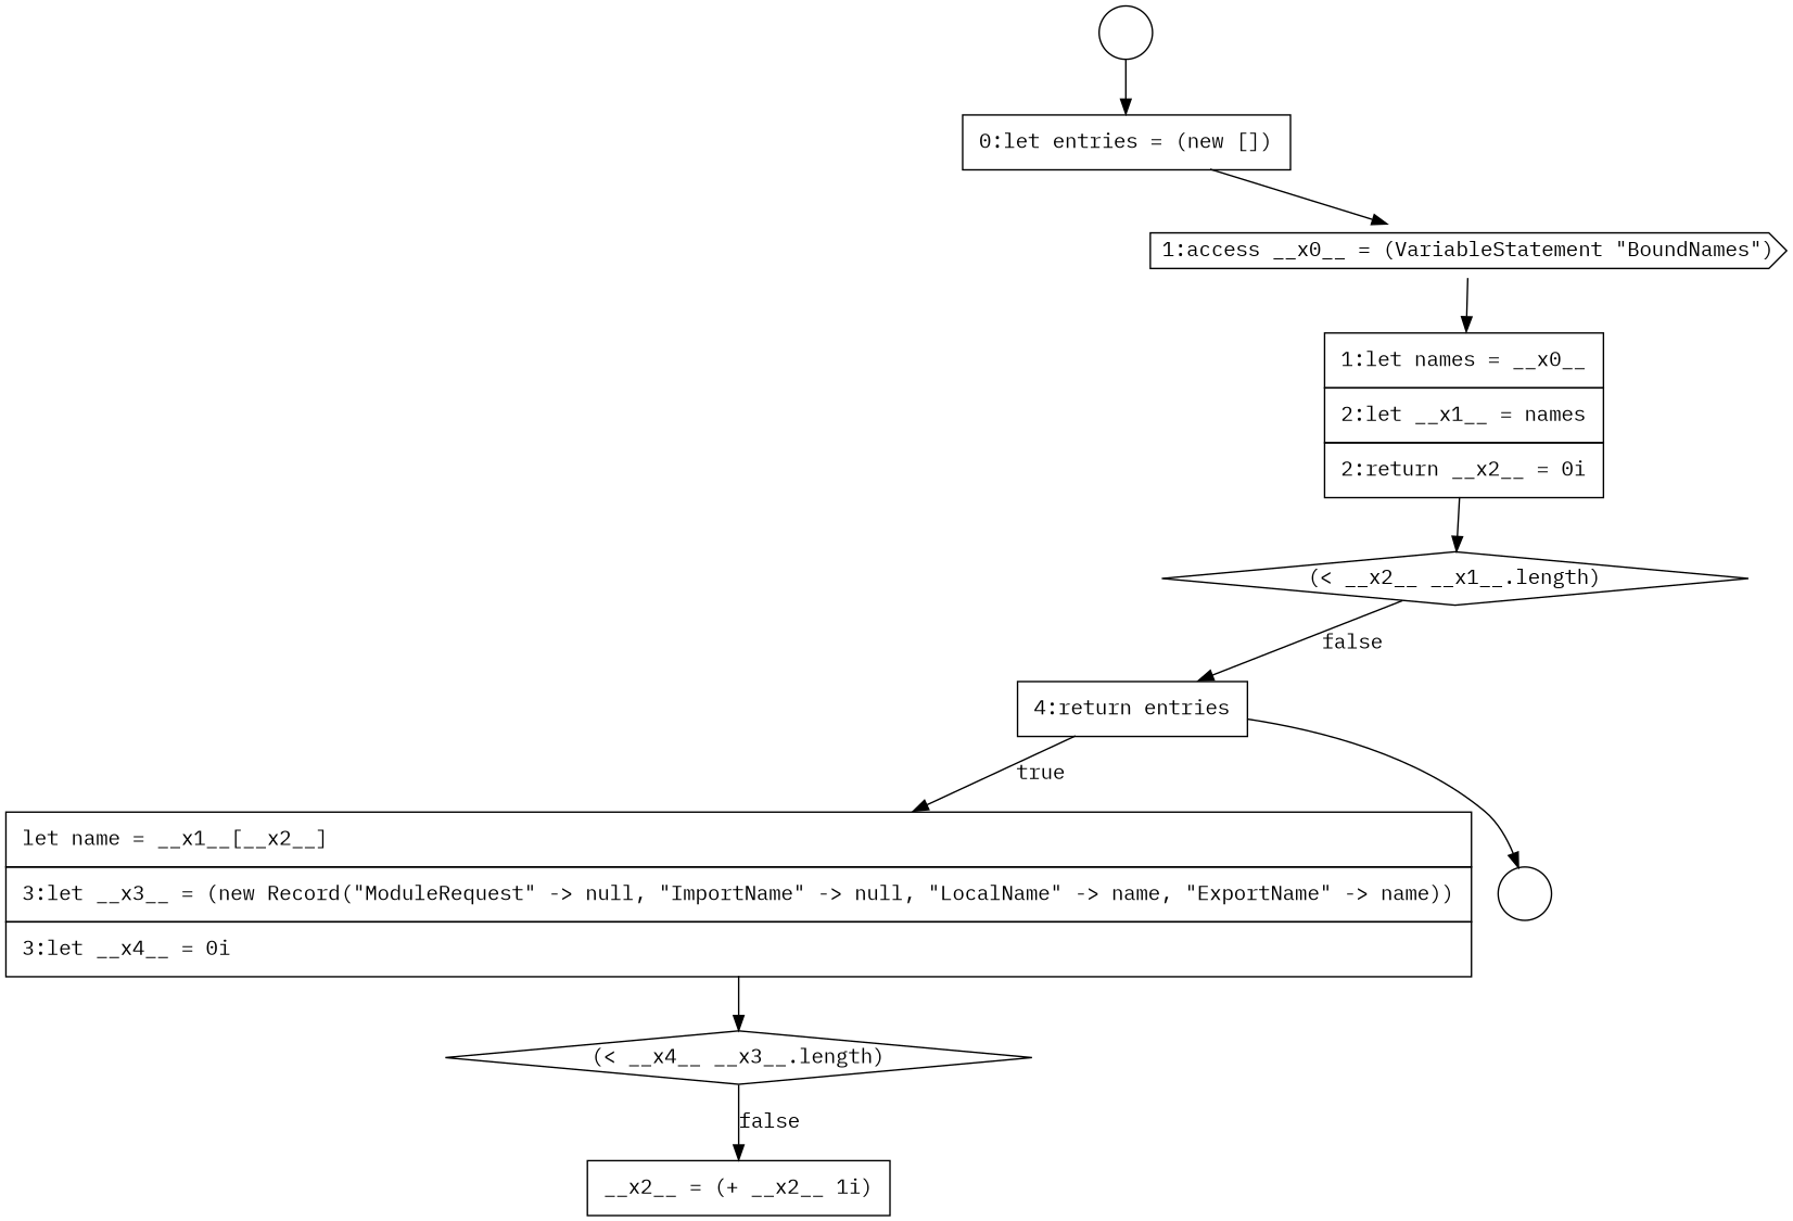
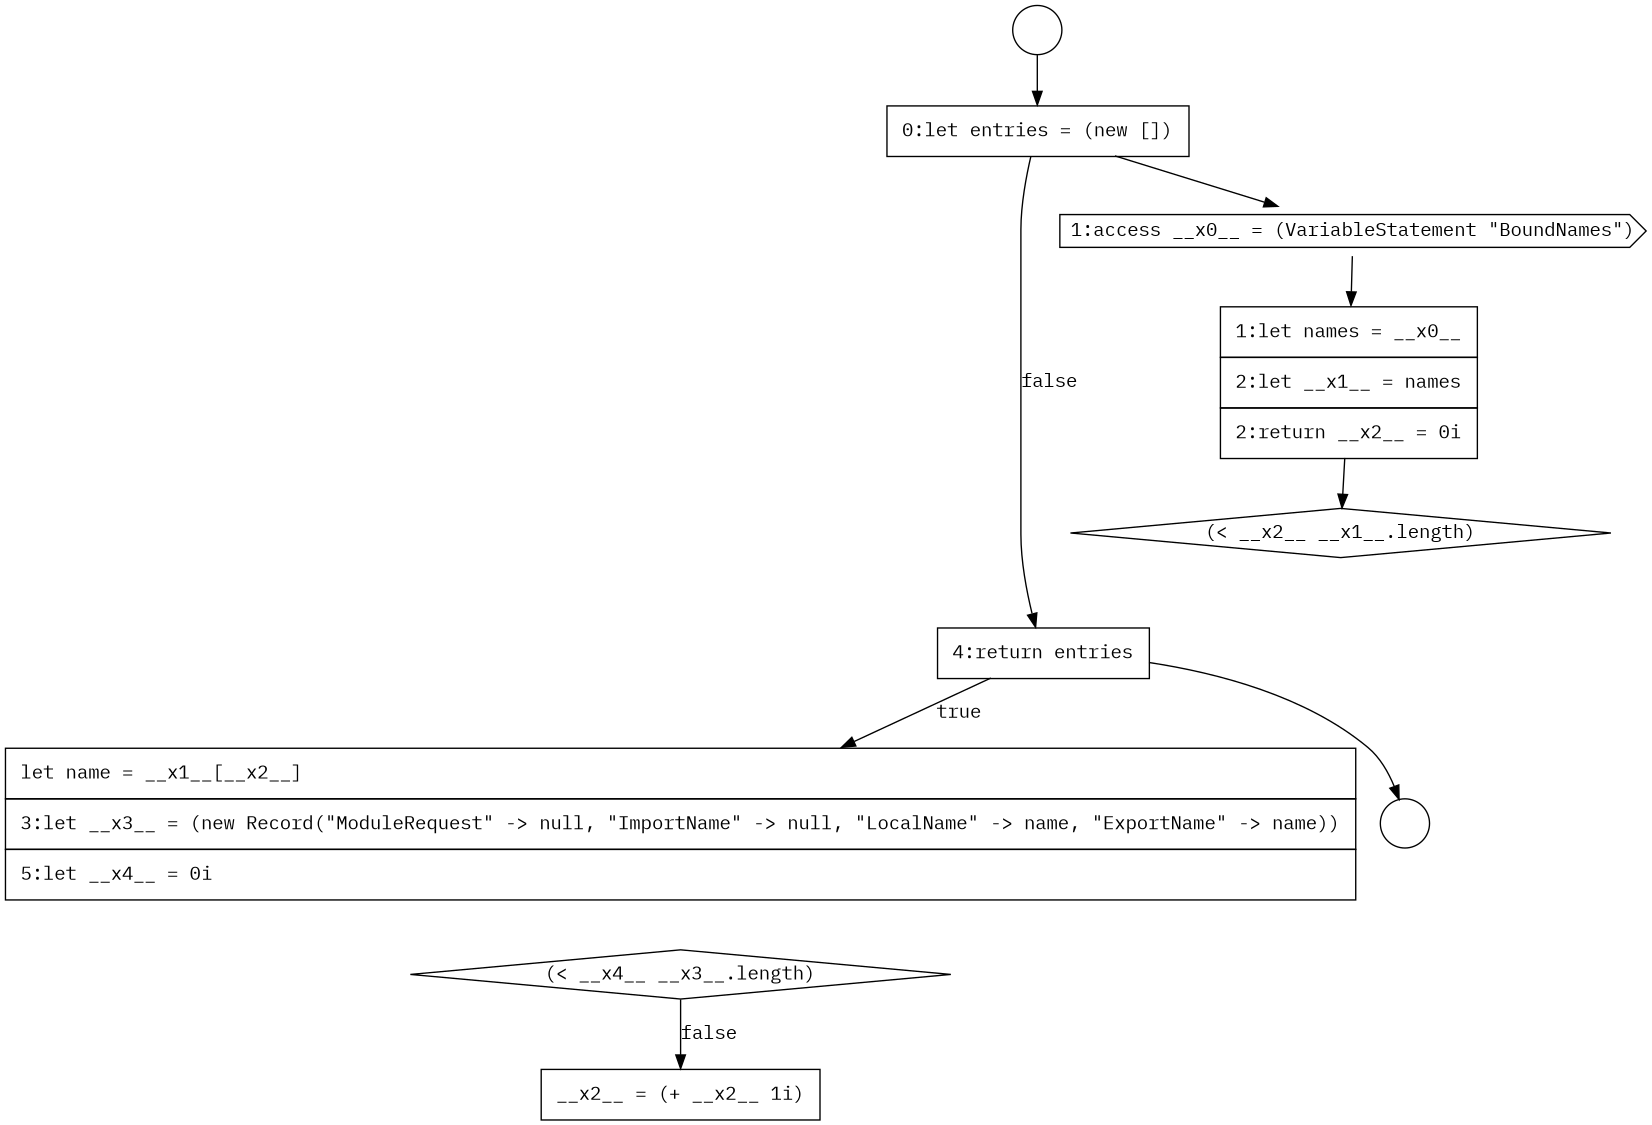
  digraph {
    fontname="IBM Plex Mono"
    node [color=black fillcolor=white fontname="IBM Plex Mono" shape=none style=filled]
    edge [color=black fontname="IBM Plex Mono"]
    n1 [label=<<font color="black">     <table border="0" cellborder="1" cellspacing="0" cellpadding="10">       <tr><td align="left">1:let names = __x0__</td></tr>       <tr><td align="left">2:let __x1__ = names</td></tr>       <tr><td align="left">2:return __x2__ = 0i</td></tr>     </table>   </font>> margin=0]
    n2 [label=<<font color="black">(&lt; __x2__ __x1__.length)</font>> shape=diamond]
    n3 [label=<<font color="black">     <table border="0" cellborder="1" cellspacing="0" cellpadding="10">       <tr><td align="left">4:return entries</td></tr>     </table>   </font>> margin=0]
    n4 [label=<<font color="black">(&lt; __x4__ __x3__.length)</font>> shape=diamond]
    n5 [label=<<font color="black">     <table border="0" cellborder="1" cellspacing="0" cellpadding="10">       <tr><td align="left">__x2__ = (+ __x2__ 1i)</td></tr>     </table>   </font>> margin=0]
    n6 [label=<<font color="black">1:access __x0__ = (VariableStatement &quot;BoundNames&quot;)</font>> shape=cds]
    n7 [label=" " shape=circle]
    n8 [label=<<font color="black">     <table border="0" cellborder="1" cellspacing="0" cellpadding="10">       <tr><td align="left">0:let entries = (new [])</td></tr>     </table>   </font>> margin=0]
-   n9 [label=<<font color="black">     <table border="0" cellborder="1" cellspacing="0" cellpadding="10">       <tr><td align="left">let name = __x1__[__x2__]</td></tr>       <tr><td align="left">3:let __x3__ = (new Record(&quot;ModuleRequest&quot; -&gt; null, &quot;ImportName&quot; -&gt; null, &quot;LocalName&quot; -&gt; name, &quot;ExportName&quot; -&gt; name))</td></tr>       <tr><td align="left">3:let __x4__ = 0i</td></tr>     </table>   </font>> margin=0]
+   n9 [label=<<font color="black">     <table border="0" cellborder="1" cellspacing="0" cellpadding="10">       <tr><td align="left">let name = __x1__[__x2__]</td></tr>       <tr><td align="left">3:let __x3__ = (new Record(&quot;ModuleRequest&quot; -&gt; null, &quot;ImportName&quot; -&gt; null, &quot;LocalName&quot; -&gt; name, &quot;ExportName&quot; -&gt; name))</td></tr>       <tr><td align="left">5:let __x4__ = 0i</td></tr>     </table>   </font>> margin=0]
    n10 [label=" " shape=circle]
    n1 -> n2
-   n2 -> n3 [label=<<font color="black">false</font>>]
+   n8 -> n3 [label=<<font color="black">false</font>>]
    n3 -> n9 [label=<<font color="black">true</font>>]
    n3 -> n10
    n4 -> n5 [label=<<font color="black">false</font>>]
    n6 -> n1
    n7 -> n8
    n8 -> n6
-   n9 -> n4
  }
